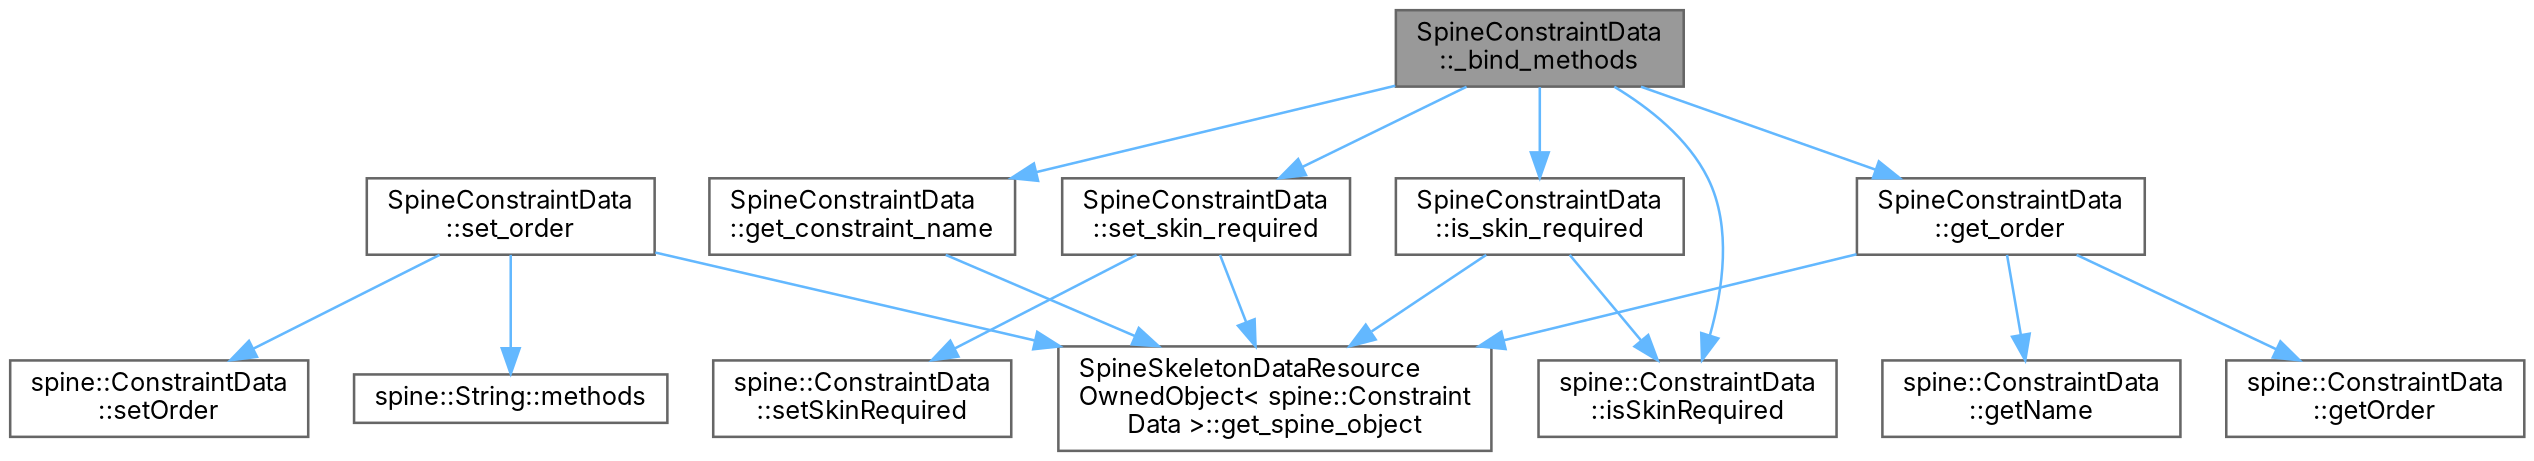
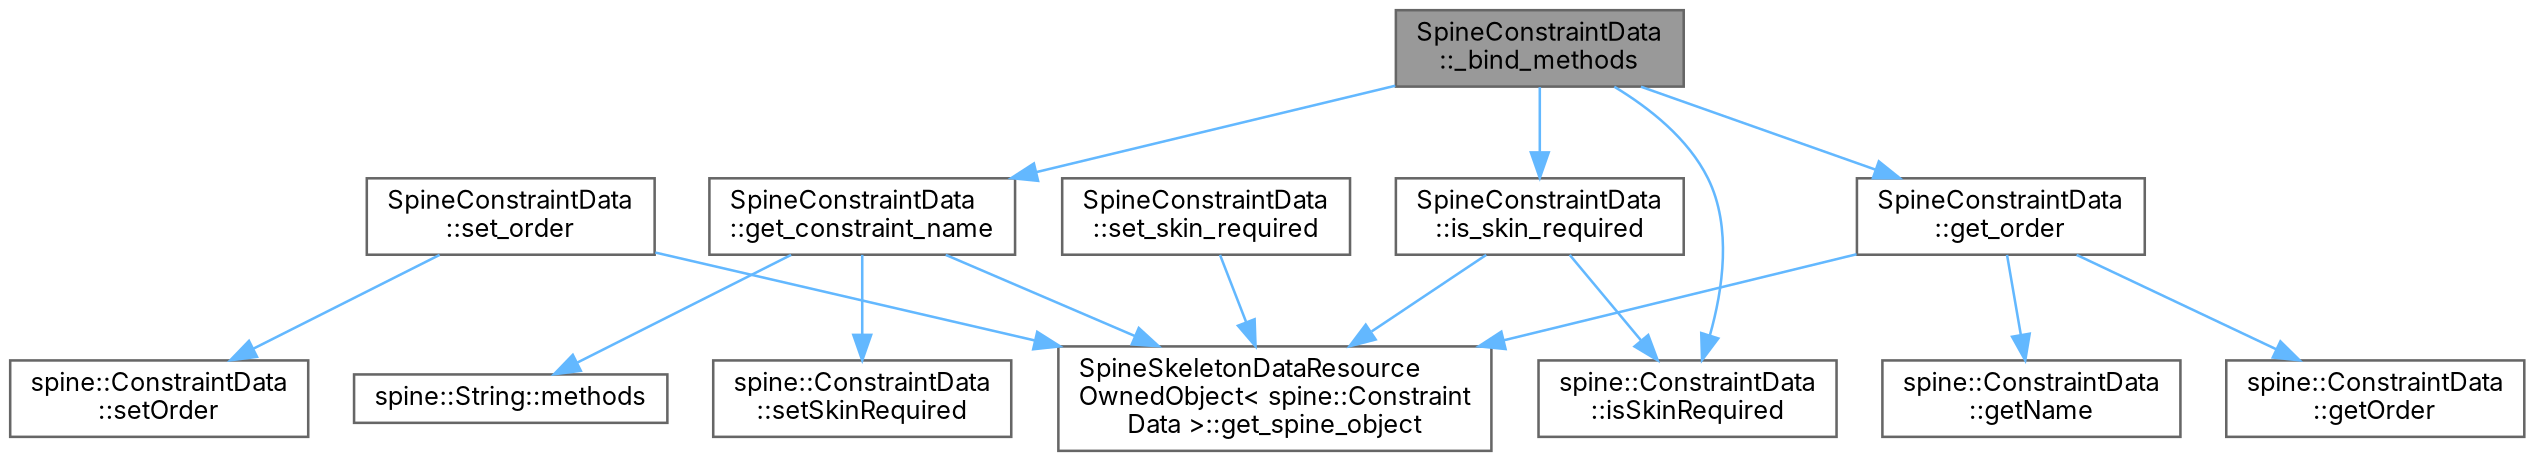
  digraph {
    fontname=Inter
    rankdir=TB
    node [color=grey40 fillcolor=white fontname=Inter fontsize=10 shape=box style=filled]
    edge [color=steelblue1 fontname=Inter fontsize=10 labelfontname=Helvetica labelfontsize=10 style=solid]
    n1 [color=gray40 fillcolor=grey60 fontcolor=black height=0.2 label="SpineConstraintData\l::_bind_methods" width=0.4]
    n2 [height=0.2 label="SpineConstraintData\l::get_constraint_name" width=0.4]
    n3 [height=0.2 label="SpineConstraintData\l::get_order" width=0.4]
    n4 [height=0.2 label="SpineConstraintData\l::is_skin_required" width=0.4]
    n5 [height=0.2 label="SpineConstraintData\l::set_skin_required" width=0.4]
    n6 [height=0.2 label="spine::ConstraintData\l::isSkinRequired" width=0.4]
    n7 [height=0.2 label="spine::String::methods" width=0.4]
    n8 [height=0.2 label="SpineSkeletonDataResource\lOwnedObject\< spine::Constraint\lData \>::get_spine_object" width=0.4]
    n9 [height=0.2 label="spine::ConstraintData\l::getName" width=0.4]
    n10 [height=0.2 label="spine::ConstraintData\l::getOrder" width=0.4]
    n11 [height=0.2 label="SpineConstraintData\l::set_order" width=0.4]
    n12 [height=0.2 label="spine::ConstraintData\l::setOrder" width=0.4]
    n13 [height=0.2 label="spine::ConstraintData\l::setSkinRequired" width=0.4]
    n1 -> n2
    n1 -> n3
    n1 -> n4
-   n1 -> n5
    n1 -> n6
-   n11 -> n7
+   n2 -> n7
    n2 -> n8
    n3 -> n8
    n3 -> n9
    n3 -> n10
    n4 -> n6
    n4 -> n8
    n5 -> n8
-   n5 -> n13
+   n2 -> n13
    n11 -> n8
    n11 -> n12
  }
